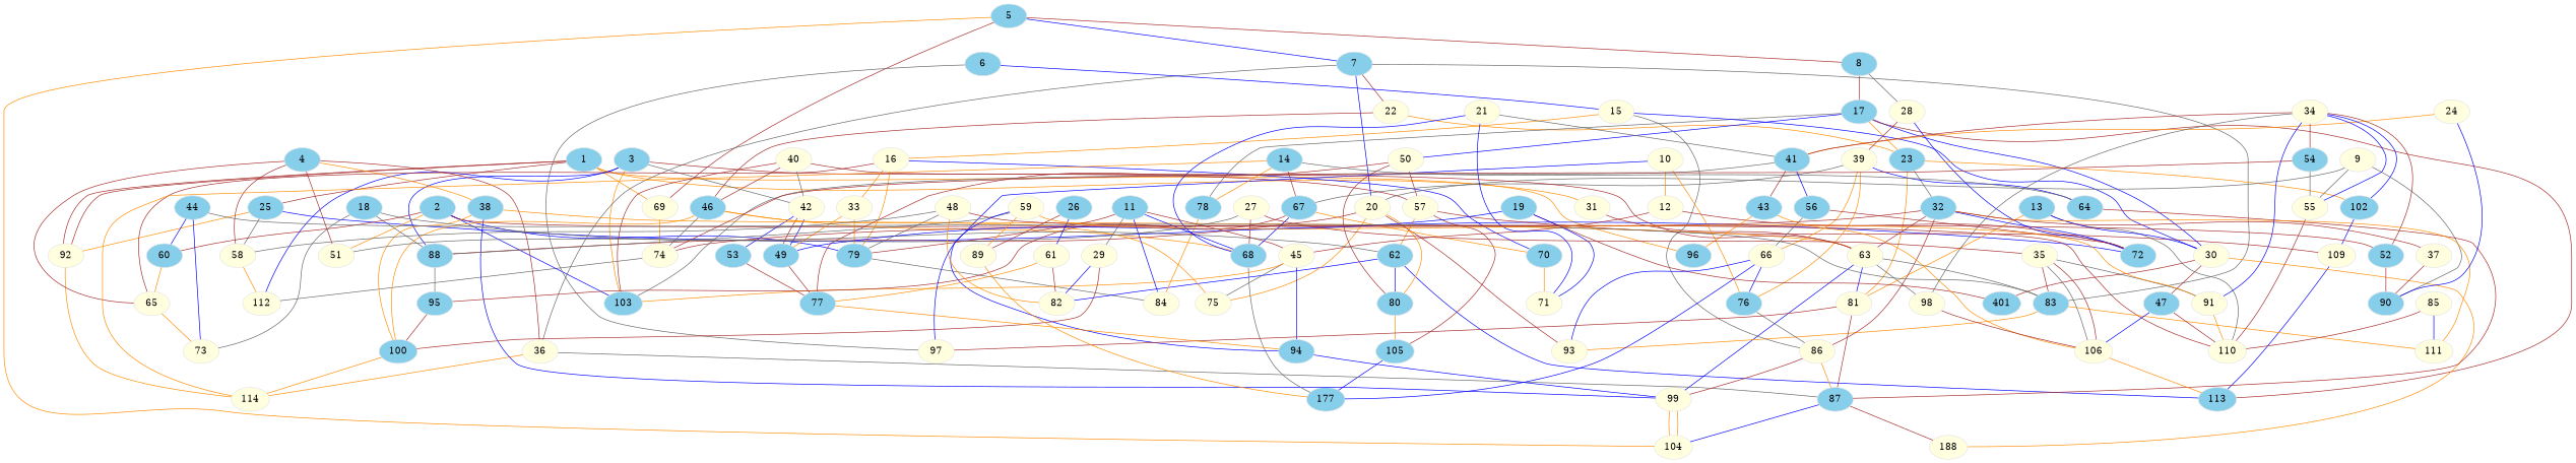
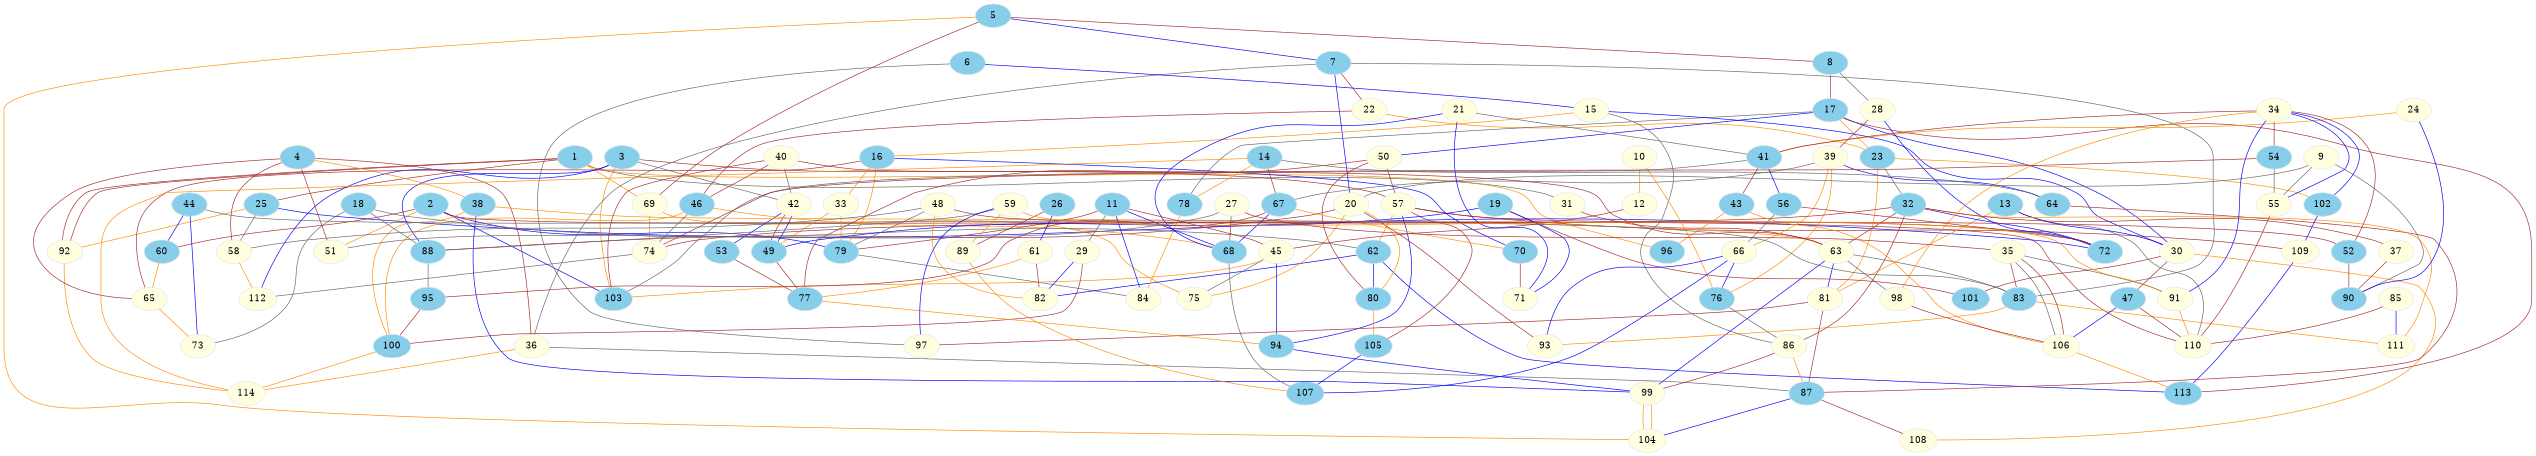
  graph {
    node [color=gray90 fillcolor=lightyellow style=filled]
    edge [color=brown]
    1 [fillcolor=skyblue]
    25 [fillcolor=skyblue]
    31
    69
    92
    96 [fillcolor=skyblue]
    58
    72 [fillcolor=skyblue]
    63
    75
    74
    114
    2 [fillcolor=skyblue]
    51
    60 [fillcolor=skyblue]
    79 [fillcolor=skyblue]
    103 [fillcolor=skyblue]
    110
    65
    84
    3 [fillcolor=skyblue]
    42
    57
    88 [fillcolor=skyblue]
    112
    49 [fillcolor=skyblue]
    53 [fillcolor=skyblue]
    62 [fillcolor=skyblue]
    105 [fillcolor=skyblue]
    109
    95 [fillcolor=skyblue]
    4 [fillcolor=skyblue]
    36
    38 [fillcolor=skyblue]
    87 [fillcolor=skyblue]
    100 [fillcolor=skyblue]
    99
    73
    5 [fillcolor=skyblue]
    7 [fillcolor=skyblue]
    8 [fillcolor=skyblue]
    104
    20
    22
    83 [fillcolor=skyblue]
    17 [fillcolor=skyblue]
    28
    6 [fillcolor=skyblue]
    15
    97
    30
-   16
+   16 [fillcolor=skyblue]
    86
    80 [fillcolor=skyblue]
    93
    23 [fillcolor=skyblue]
    46 [fillcolor=skyblue]
    111
    78 [fillcolor=skyblue]
    50
    113 [fillcolor=skyblue]
    39
    9
    55
    90 [fillcolor=skyblue]
    10
    12
    76 [fillcolor=skyblue]
    94 [fillcolor=skyblue]
    45
    11 [fillcolor=skyblue]
    29
    68 [fillcolor=skyblue]
    82
-   107 [fillcolor=skyblue label=177]
+   107 [fillcolor=skyblue]
    13 [fillcolor=skyblue]
    81
-   101 [fillcolor=skyblue label=401]
+   101 [fillcolor=skyblue]
    47 [fillcolor=skyblue]
-   108 [label=188]
+   108
    14 [fillcolor=skyblue]
    64 [fillcolor=skyblue]
    67 [fillcolor=skyblue]
    70 [fillcolor=skyblue]
    33
    71
    32 [fillcolor=skyblue]
    102 [fillcolor=skyblue]
    77 [fillcolor=skyblue]
    18 [fillcolor=skyblue]
    19 [fillcolor=skyblue]
    21
    41 [fillcolor=skyblue]
    43 [fillcolor=skyblue]
    56 [fillcolor=skyblue]
    37
    24
    26 [fillcolor=skyblue]
    61
    89
    27
    35
    91
    106
    66
    98
    34
    52 [fillcolor=skyblue]
    54 [fillcolor=skyblue]
    40
    44 [fillcolor=skyblue]
    48
    59
    85
    1 -- 25
-   1 -- 31 [color=darkorange]
+   1 -- 31 [color=gray40]
    1 -- 69 [color=darkorange]
    1 -- 92
    1 -- 92
    1 -- 96 [color=darkorange]
    25 -- 92 [color=darkorange]
    25 -- 58 [color=gray40]
    25 -- 72 [color=blue]
    31 -- 63
-   46 -- 75 [color=darkorange]
+   69 -- 75 [color=darkorange]
    69 -- 74 [color=darkorange]
    92 -- 114 [color=darkorange]
    58 -- 112 [color=darkorange]
    63 -- 99 [color=blue]
    63 -- 83 [color=gray40]
    63 -- 81 [color=blue]
    63 -- 98 [color=gray40]
    74 -- 112 [color=gray40]
    2 -- 51 [color=darkorange]
    2 -- 60
    2 -- 79 [color=blue]
    2 -- 103 [color=blue]
    2 -- 110
    60 -- 65 [color=darkorange]
    79 -- 84 [color=gray40]
    65 -- 73 [color=darkorange]
    3 -- 103 [color=darkorange]
    3 -- 42 [color=gray40]
    3 -- 57
    3 -- 88 [color=blue]
    3 -- 112 [color=blue]
    42 -- 49
    42 -- 49 [color=blue]
    42 -- 53 [color=blue]
    57 -- 62 [color=darkorange]
    57 -- 105
    57 -- 109
    88 -- 95 [color=gray40]
    49 -- 77
    53 -- 77
    62 -- 80 [color=blue]
    62 -- 113 [color=blue]
    62 -- 82 [color=blue]
    105 -- 107 [color=blue]
    109 -- 113 [color=blue]
    95 -- 100
    4 -- 58
    4 -- 51
    4 -- 65
    4 -- 36
    4 -- 38 [color=darkorange]
    36 -- 114 [color=darkorange]
    36 -- 87 [color=gray40]
    38 -- 63 [color=darkorange]
    38 -- 100 [color=darkorange]
    38 -- 99 [color=blue]
    87 -- 104 [color=blue]
    87 -- 108
    100 -- 114 [color=darkorange]
    99 -- 104 [color=darkorange]
    99 -- 104 [color=darkorange]
    5 -- 69
    5 -- 7 [color=blue]
    5 -- 8
    5 -- 104 [color=darkorange]
    7 -- 36 [color=gray40]
    7 -- 20 [color=blue]
    7 -- 22
    7 -- 83 [color=gray40]
    8 -- 17
    8 -- 28 [color=gray40]
    20 -- 75 [color=darkorange]
    20 -- 88
    20 -- 80 [color=darkorange]
    20 -- 93
    22 -- 23 [color=darkorange]
    22 -- 46
    83 -- 93 [color=darkorange]
    83 -- 111 [color=darkorange]
    17 -- 30 [color=blue]
    17 -- 23 [color=darkorange]
    17 -- 78 [color=gray40]
    17 -- 50 [color=blue]
    17 -- 113
    28 -- 72 [color=blue]
    28 -- 39
    6 -- 15 [color=blue]
    6 -- 97 [color=gray40]
    15 -- 30 [color=blue]
    15 -- 16 [color=darkorange]
    15 -- 86 [color=gray40]
    30 -- 101
    30 -- 47
    30 -- 108 [color=darkorange]
    16 -- 79 [color=darkorange]
    16 -- 65
    16 -- 70 [color=blue]
    16 -- 33 [color=darkorange]
    86 -- 87 [color=darkorange]
    86 -- 99
    80 -- 105 [color=darkorange]
    23 -- 81 [color=darkorange]
    23 -- 32 [color=gray40]
    23 -- 102 [color=darkorange]
    46 -- 74 [color=gray40]
    46 -- 100 [color=darkorange]
    46 -- 68 [color=darkorange]
    78 -- 84 [color=darkorange]
    50 -- 57
    50 -- 80
    50 -- 77
    39 -- 76 [color=darkorange]
    39 -- 64 [color=blue]
    39 -- 67 [color=gray40]
    39 -- 66 [color=darkorange]
    9 -- 20 [color=gray40]
    9 -- 55 [color=gray40]
    9 -- 90 [color=gray40]
    55 -- 110
    10 -- 12 [color=darkorange]
    10 -- 76 [color=darkorange]
-   10 -- 94 [color=blue]
-   12 -- 72
+   57 -- 94 [color=blue]
+   57 -- 72
    12 -- 45
    76 -- 86 [color=gray40]
    94 -- 99 [color=blue]
    45 -- 75 [color=gray40]
    45 -- 103 [color=darkorange]
    45 -- 94 [color=blue]
    11 -- 79
    11 -- 84 [color=blue]
    11 -- 45
    11 -- 29 [color=gray40]
    11 -- 68 [color=blue]
    29 -- 100
    29 -- 82 [color=blue]
    68 -- 107 [color=gray40]
    13 -- 110 [color=gray40]
    13 -- 30 [color=blue]
    13 -- 81 [color=darkorange]
    81 -- 87
    81 -- 97
    47 -- 110
    47 -- 106 [color=blue]
    14 -- 114 [color=darkorange]
    14 -- 78 [color=darkorange]
    14 -- 64 [color=gray40]
    14 -- 67
    64 -- 87
    67 -- 95
    67 -- 68 [color=blue]
    67 -- 70 [color=darkorange]
-   70 -- 71 [color=darkorange]
+   70 -- 71
    33 -- 79 [color=darkorange]
    33 -- 49 [color=darkorange]
    32 -- 72 [color=blue]
    32 -- 63
    32 -- 74
    32 -- 86
    32 -- 111 [color=darkorange]
    32 -- 37
    102 -- 109 [color=blue]
    77 -- 94 [color=darkorange]
    18 -- 88 [color=gray40]
    18 -- 62 [color=gray40]
    18 -- 73 [color=gray40]
    19 -- 49 [color=blue]
    19 -- 101
    19 -- 71 [color=blue]
    21 -- 68 [color=blue]
    21 -- 71 [color=blue]
    21 -- 41 [color=gray40]
    41 -- 103 [color=gray40]
    41 -- 43
    41 -- 56 [color=blue]
    43 -- 96 [color=darkorange]
    43 -- 106 [color=darkorange]
    56 -- 72
    56 -- 66 [color=gray40]
    37 -- 90
    24 -- 90 [color=blue]
    24 -- 41 [color=darkorange]
    26 -- 61 [color=blue]
    26 -- 89
    61 -- 82
    61 -- 77 [color=darkorange]
    89 -- 107 [color=darkorange]
    27 -- 51 [color=gray40]
    27 -- 68
    27 -- 35
    35 -- 83
    35 -- 91 [color=gray40]
    35 -- 106 [color=gray40]
    35 -- 106
    91 -- 110 [color=darkorange]
    106 -- 113 [color=darkorange]
    66 -- 93 [color=blue]
    66 -- 76 [color=blue]
    66 -- 107 [color=blue]
    98 -- 106
    34 -- 55 [color=blue]
    34 -- 102 [color=blue]
    34 -- 41
    34 -- 91 [color=blue]
-   34 -- 98 [color=gray40]
+   34 -- 98 [color=darkorange]
    34 -- 52
    34 -- 54
    52 -- 90
    54 -- 74
    54 -- 55 [color=gray40]
    40 -- 63
    40 -- 103
    40 -- 42 [color=gray40]
    40 -- 46
    44 -- 60 [color=blue]
    44 -- 73 [color=blue]
    44 -- 83 [color=gray40]
    48 -- 58 [color=gray40]
    48 -- 79 [color=gray40]
    48 -- 82 [color=darkorange]
    48 -- 52
    59 -- 88 [color=gray40]
    59 -- 97 [color=blue]
    59 -- 89 [color=darkorange]
    59 -- 91 [color=darkorange]
    85 -- 110
    85 -- 111 [color=blue]
  }
